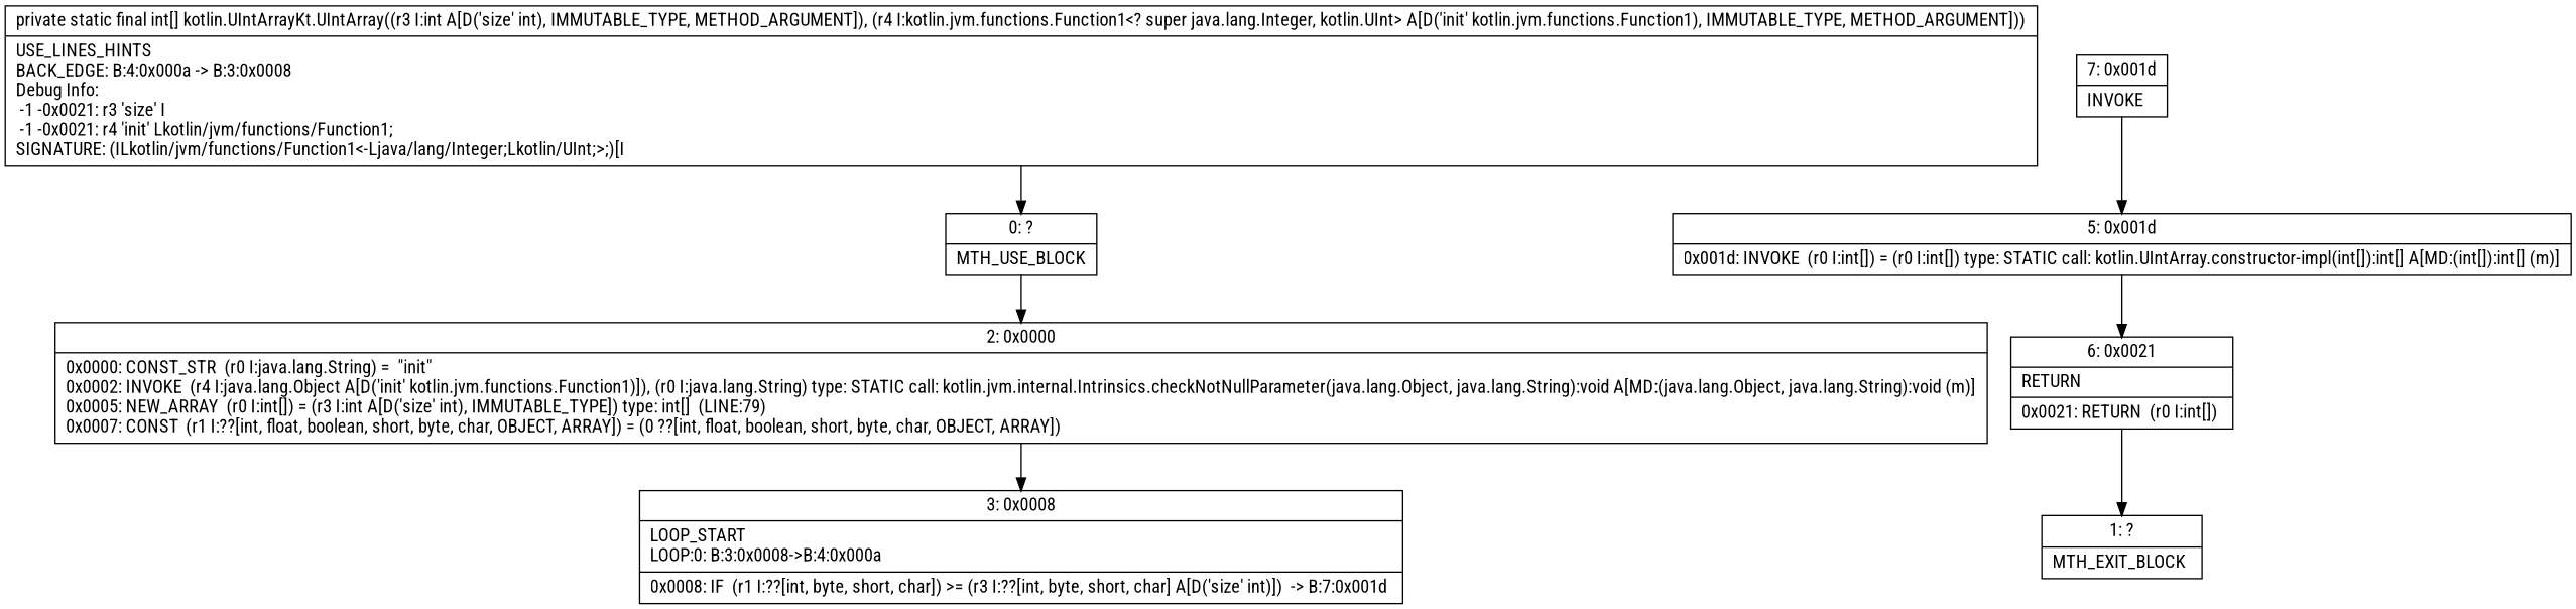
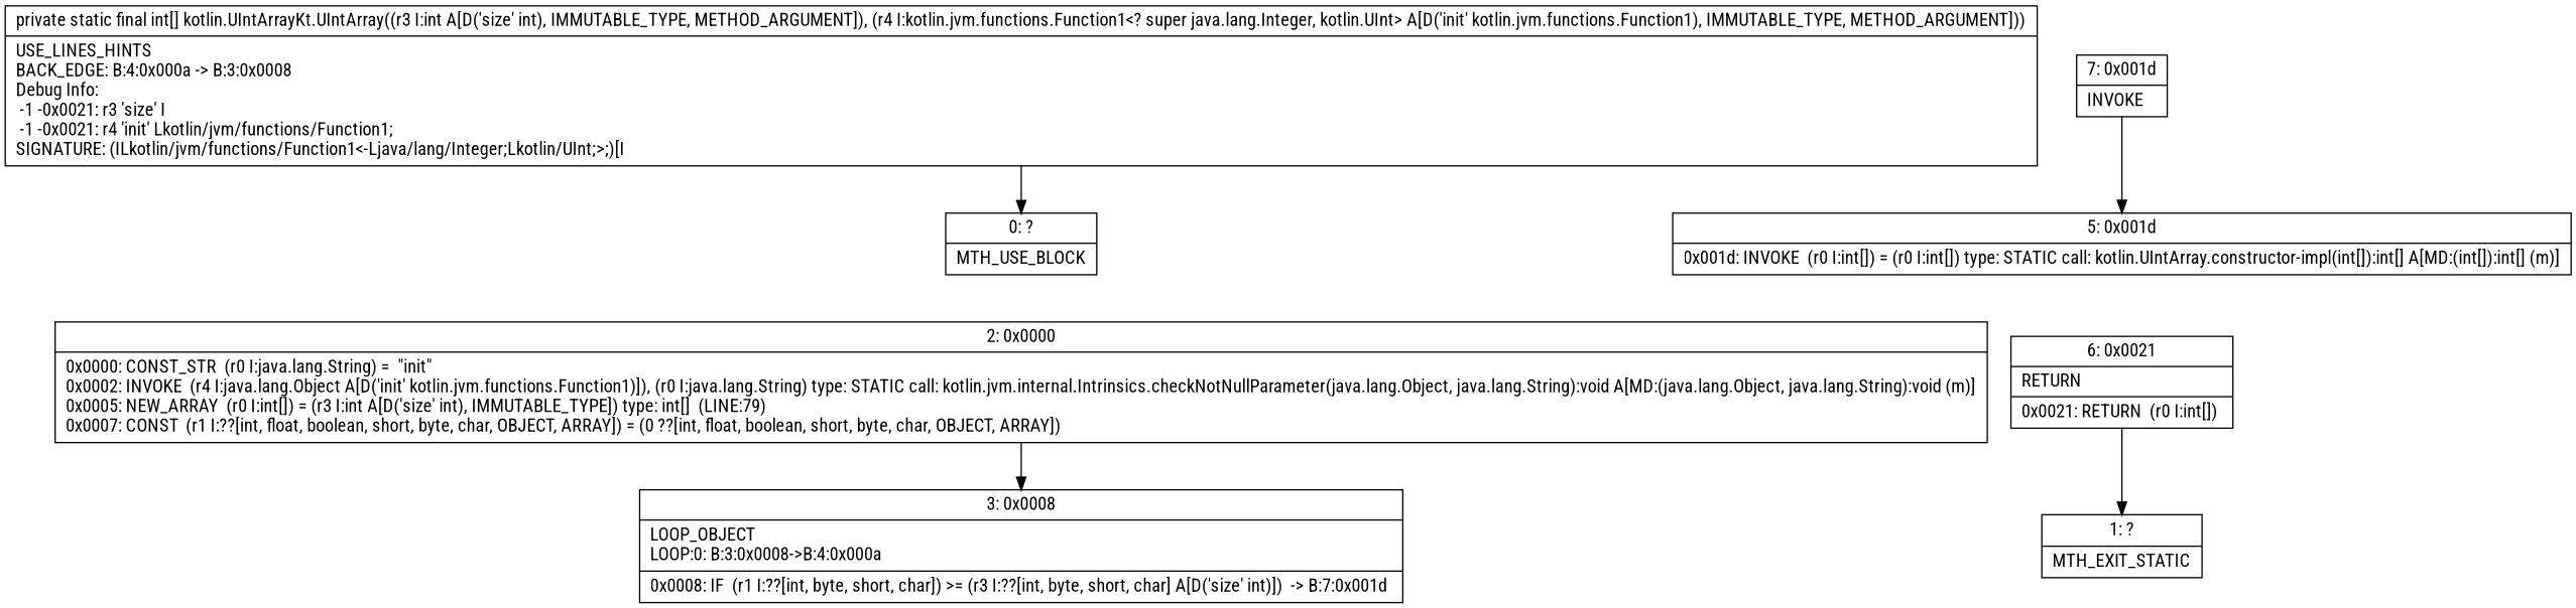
  digraph {
    fontname="Roboto Condensed"
    node [fontname="Roboto Condensed" shape=record]
    edge [fontname="Roboto Condensed"]
    n1 [label="{0\:\ ?|MTH_USE_BLOCK\l}"]
    n2 [label="{2\:\ 0x0000|0x0000: CONST_STR  (r0 I:java.lang.String) =  \"init\" \l0x0002: INVOKE  (r4 I:java.lang.Object A[D('init' kotlin.jvm.functions.Function1)]), (r0 I:java.lang.String) type: STATIC call: kotlin.jvm.internal.Intrinsics.checkNotNullParameter(java.lang.Object, java.lang.String):void A[MD:(java.lang.Object, java.lang.String):void (m)]\l0x0005: NEW_ARRAY  (r0 I:int[]) = (r3 I:int A[D('size' int), IMMUTABLE_TYPE]) type: int[]  (LINE:79)\l0x0007: CONST  (r1 I:??[int, float, boolean, short, byte, char, OBJECT, ARRAY]) = (0 ??[int, float, boolean, short, byte, char, OBJECT, ARRAY]) \l}"]
-   n3 [label="{3\:\ 0x0008|LOOP_START\lLOOP:0: B:3:0x0008\-\>B:4:0x000a\l|0x0008: IF  (r1 I:??[int, byte, short, char]) \>= (r3 I:??[int, byte, short, char] A[D('size' int)])  \-\> B:7:0x001d \l}"]
+   n3 [label="{3\:\ 0x0008|LOOP_OBJECT\lLOOP:0: B:3:0x0008\-\>B:4:0x000a\l|0x0008: IF  (r1 I:??[int, byte, short, char]) \>= (r3 I:??[int, byte, short, char] A[D('size' int)])  \-\> B:7:0x001d \l}"]
    n4 [label="{7\:\ 0x001d|INVOKE\l}"]
    n5 [label="{5\:\ 0x001d|0x001d: INVOKE  (r0 I:int[]) = (r0 I:int[]) type: STATIC call: kotlin.UIntArray.constructor\-impl(int[]):int[] A[MD:(int[]):int[] (m)]\l}"]
    n6 [label="{6\:\ 0x0021|RETURN\l|0x0021: RETURN  (r0 I:int[]) \l}"]
-   n7 [label="{1\:\ ?|MTH_EXIT_BLOCK\l}"]
+   n7 [label="{1\:\ ?|MTH_EXIT_STATIC\l}"]
    n8 [label="{private static final int[] kotlin.UIntArrayKt.UIntArray((r3 I:int A[D('size' int), IMMUTABLE_TYPE, METHOD_ARGUMENT]), (r4 I:kotlin.jvm.functions.Function1\<? super java.lang.Integer, kotlin.UInt\> A[D('init' kotlin.jvm.functions.Function1), IMMUTABLE_TYPE, METHOD_ARGUMENT]))  | USE_LINES_HINTS\lBACK_EDGE: B:4:0x000a \-\> B:3:0x0008\lDebug Info:\l  \-1 \-0x0021: r3 'size' I\l  \-1 \-0x0021: r4 'init' Lkotlin\/jvm\/functions\/Function1;\lSIGNATURE: (ILkotlin\/jvm\/functions\/Function1\<\-Ljava\/lang\/Integer;Lkotlin\/UInt;\>;)[I\l}"]
-   n1 -> n2
    n2 -> n3
    n4 -> n5
-   n5 -> n6
    n6 -> n7
    n8 -> n1
  }
